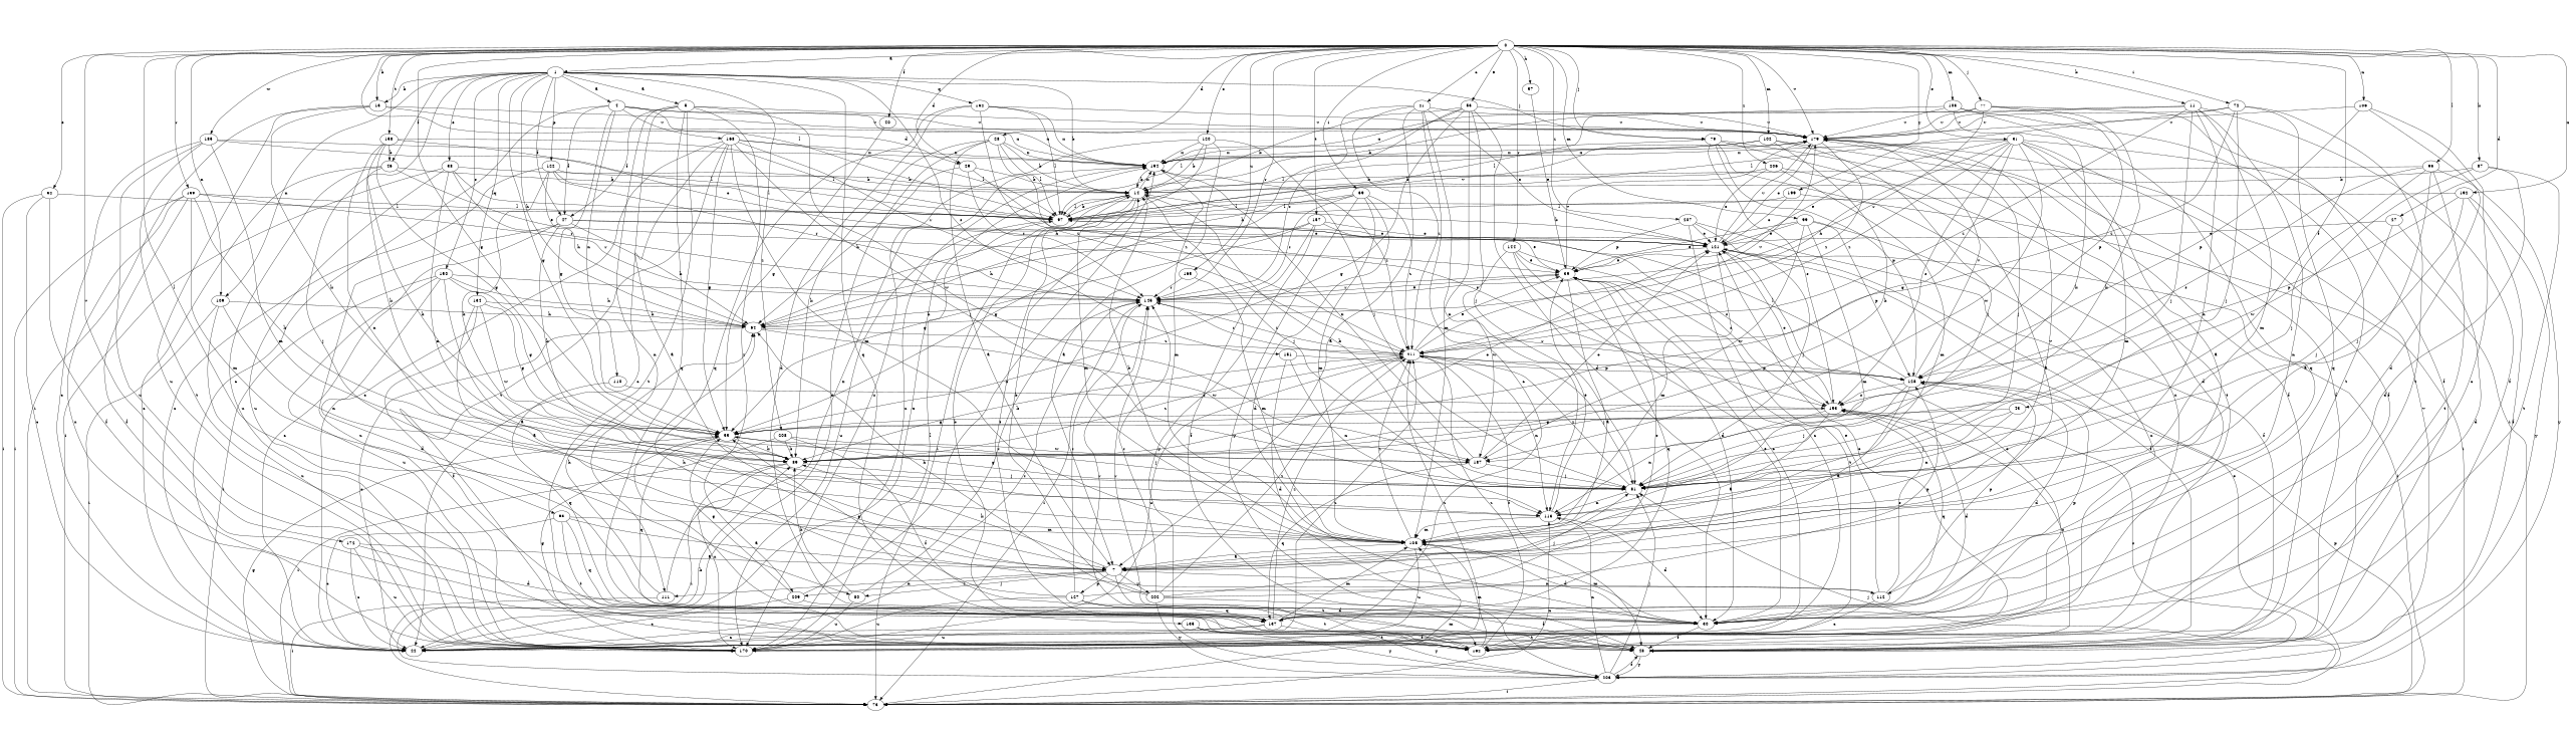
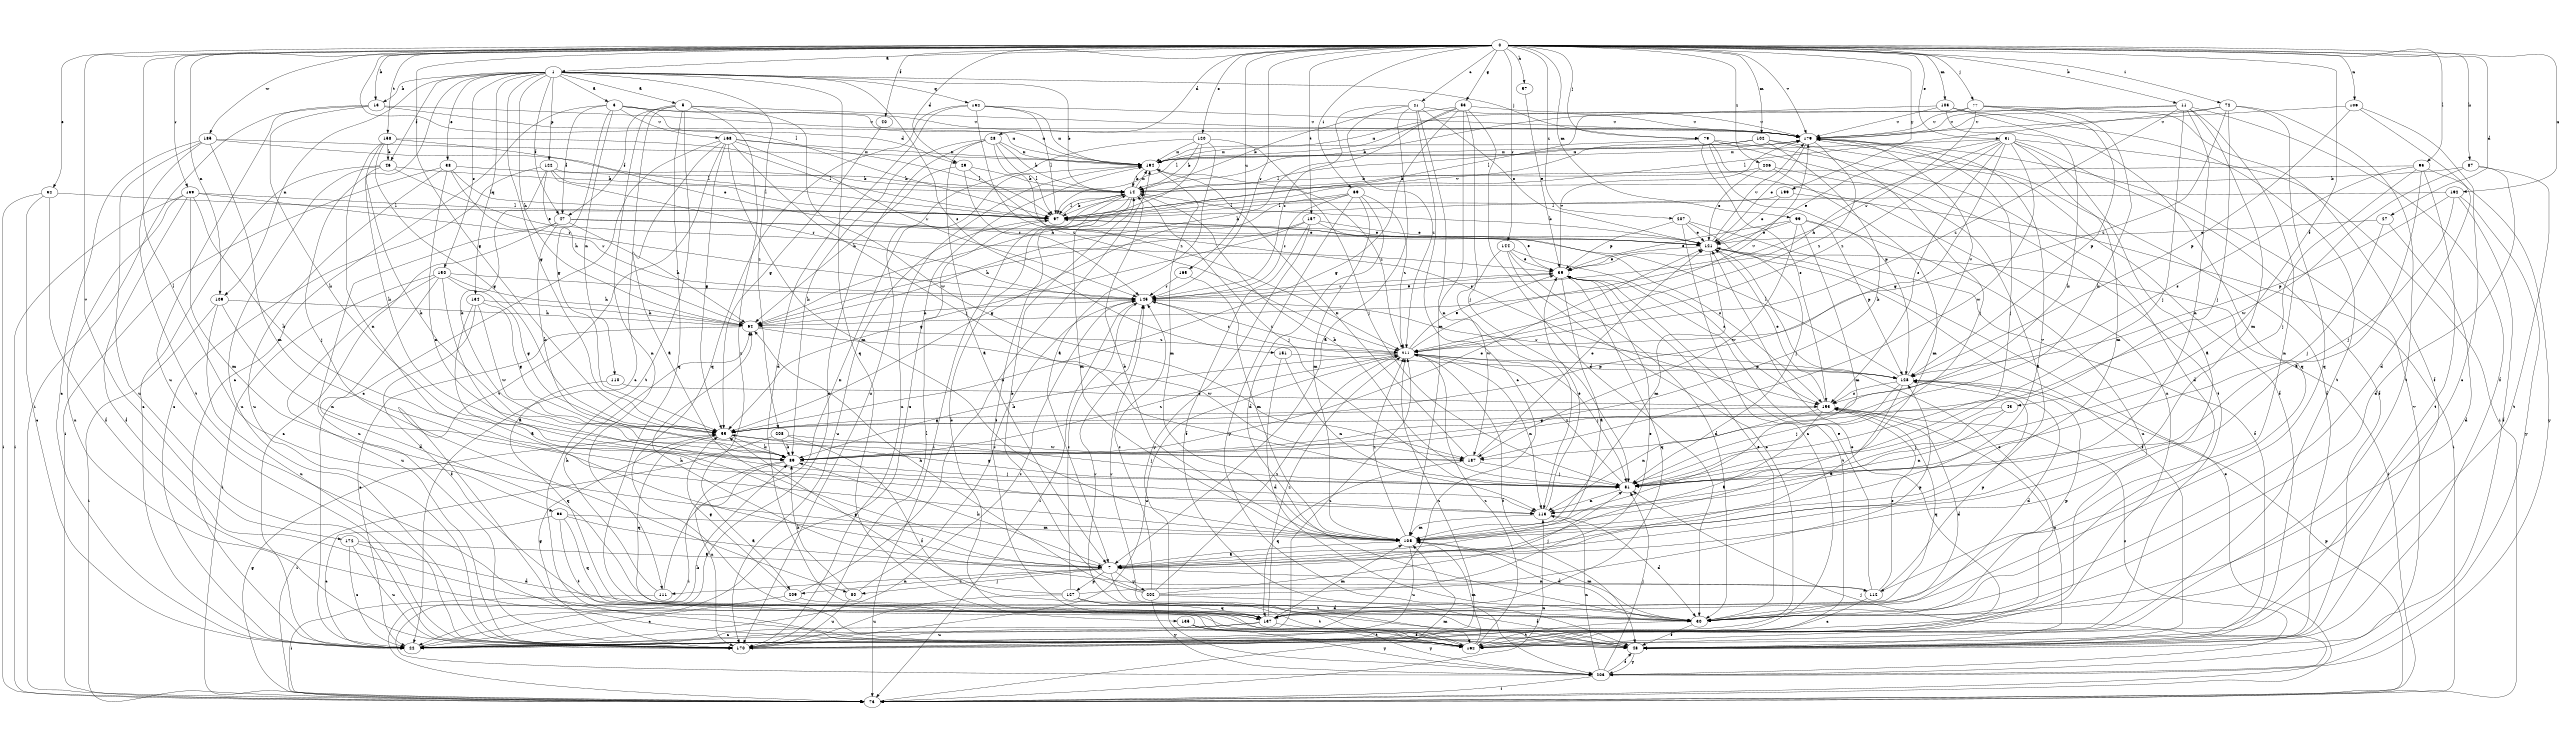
  strict digraph {
    0
    1
    11
    13
    21
    27
    28
    29
    31
    32
    40
    43
    53
    55
    57
    69
    72
    77
    79
    87
    93
    95
    97
    99
    102
    103
    106
    109
    120
    139
    144
    145
    157
    158
    165
    172
    179
    185
    192
    199
    206
    207
-   4
+   4 [label=3]
    5
    14
    38
    46
    47
    64
    80
    122
    132
    134
    135
    150
    151
    208
    194
    112
    48
    81
    105
    113
    211
    89
    73
    170
    22
    7
    121
    30
    153
    187
    39
    137
    203
    162
    128
    110
    168
    111
    209
    127
    202
    0 -> 1 [label=a]
    0 -> 11 [label=b]
    0 -> 13 [label=b]
    0 -> 21 [label=c]
    0 -> 27 [label=d]
    0 -> 28 [label=d]
    0 -> 29 [label=d]
    0 -> 31 [label=e]
    0 -> 32 [label=e]
    0 -> 40 [label=f]
    0 -> 43 [label=f]
-   0 -> 53 [label=e]
+   0 -> 53 [label=g]
    0 -> 55 [label=g]
    0 -> 57 [label=h]
    0 -> 69 [label=i]
    0 -> 72 [label=i]
    0 -> 77 [label=j]
    0 -> 79 [label=j]
    0 -> 87 [label=k]
    0 -> 93 [label=l]
    0 -> 95 [label=l]
    0 -> 97 [label=l]
    0 -> 99 [label=m]
    0 -> 102 [label=m]
    0 -> 103 [label=m]
    0 -> 106 [label=n]
    0 -> 109 [label=n]
    0 -> 120 [label=o]
    0 -> 139 [label=r]
    0 -> 144 [label=r]
    0 -> 145 [label=r]
    0 -> 157 [label=t]
    0 -> 158 [label=t]
    0 -> 165 [label=u]
    0 -> 172 [label=v]
    0 -> 179 [label=v]
    0 -> 185 [label=w]
    0 -> 192 [label=x]
    0 -> 199 [label=y]
    0 -> 206 [label=z]
    0 -> 207 [label=z]
    1 -> 13 [label=b]
    1 -> 55 [label=g]
    1 -> 79 [label=j]
    1 -> 109 [label=n]
    1 -> 4 [label=a]
    1 -> 5 [label=a]
    1 -> 14 [label=b]
    1 -> 38 [label=e]
    1 -> 46 [label=f]
    1 -> 47 [label=f]
    1 -> 64 [label=h]
    1 -> 80 [label=j]
    1 -> 122 [label=p]
    1 -> 132 [label=q]
    1 -> 134 [label=q]
    1 -> 135 [label=q]
    1 -> 150 [label=s]
    1 -> 151 [label=s]
    1 -> 208 [label=z]
    11 -> 179 [label=v]
    11 -> 194 [label=x]
    11 -> 112 [label=n]
    11 -> 48 [label=f]
    11 -> 81 [label=j]
    11 -> 105 [label=m]
    11 -> 113 [label=n]
    11 -> 211 [label=z]
    13 -> 179 [label=v]
    13 -> 194 [label=x]
    13 -> 89 [label=k]
    13 -> 73 [label=i]
    13 -> 170 [label=u]
    21 -> 145 [label=r]
    21 -> 179 [label=v]
    21 -> 113 [label=n]
    21 -> 211 [label=z]
    21 -> 22 [label=c]
    21 -> 7 [label=a]
    21 -> 121 [label=o]
    27 -> 81 [label=j]
    27 -> 121 [label=o]
    27 -> 30 [label=d]
    28 -> 97 [label=l]
    28 -> 14 [label=b]
    28 -> 194 [label=x]
    28 -> 211 [label=z]
    28 -> 89 [label=k]
    28 -> 22 [label=c]
    28 -> 7 [label=a]
    29 -> 145 [label=r]
    29 -> 14 [label=b]
    29 -> 64 [label=h]
    29 -> 153 [label=s]
    31 -> 55 [label=g]
    31 -> 64 [label=h]
    31 -> 194 [label=x]
    31 -> 48 [label=f]
    31 -> 105 [label=m]
    31 -> 211 [label=z]
    31 -> 73 [label=i]
    31 -> 7 [label=a]
    31 -> 153 [label=s]
    31 -> 187 [label=w]
    31 -> 39 [label=e]
    32 -> 97 [label=l]
    32 -> 48 [label=f]
    32 -> 73 [label=i]
    32 -> 22 [label=c]
    40 -> 55 [label=g]
    43 -> 55 [label=g]
    43 -> 81 [label=j]
    43 -> 113 [label=n]
    53 -> 55 [label=g]
    53 -> 97 [label=l]
    53 -> 179 [label=v]
    53 -> 14 [label=b]
    53 -> 64 [label=h]
    53 -> 81 [label=j]
    53 -> 105 [label=m]
    53 -> 30 [label=d]
    55 -> 89 [label=k]
    55 -> 187 [label=w]
    55 -> 137 [label=q]
    57 -> 39 [label=e]
    69 -> 55 [label=g]
    69 -> 97 [label=l]
    69 -> 145 [label=r]
    69 -> 105 [label=m]
    69 -> 211 [label=z]
    69 -> 30 [label=d]
    69 -> 203 [label=y]
    72 -> 97 [label=l]
    72 -> 179 [label=v]
    72 -> 81 [label=j]
    72 -> 211 [label=z]
    72 -> 137 [label=q]
    72 -> 162 [label=t]
    77 -> 97 [label=l]
    77 -> 145 [label=r]
    77 -> 179 [label=v]
    77 -> 48 [label=f]
    77 -> 89 [label=k]
    77 -> 128 [label=p]
    79 -> 194 [label=x]
    79 -> 170 [label=u]
    79 -> 30 [label=d]
    79 -> 153 [label=s]
    79 -> 162 [label=t]
    79 -> 128 [label=p]
    87 -> 14 [label=b]
    87 -> 30 [label=d]
    87 -> 187 [label=w]
    87 -> 162 [label=t]
    93 -> 105 [label=m]
    93 -> 22 [label=c]
    93 -> 7 [label=a]
    93 -> 137 [label=q]
    93 -> 162 [label=t]
    95 -> 14 [label=b]
    95 -> 81 [label=j]
    95 -> 7 [label=a]
    95 -> 153 [label=s]
    95 -> 203 [label=y]
    95 -> 162 [label=t]
    97 -> 179 [label=v]
    97 -> 14 [label=b]
    97 -> 170 [label=u]
    97 -> 121 [label=o]
    99 -> 105 [label=m]
    99 -> 170 [label=u]
    99 -> 121 [label=o]
    99 -> 187 [label=w]
    99 -> 39 [label=e]
    99 -> 128 [label=p]
    102 -> 97 [label=l]
    102 -> 194 [label=x]
    102 -> 48 [label=f]
    102 -> 81 [label=j]
    102 -> 89 [label=k]
    103 -> 179 [label=v]
    103 -> 14 [label=b]
    103 -> 89 [label=k]
    103 -> 137 [label=q]
    103 -> 162 [label=t]
    106 -> 179 [label=v]
    106 -> 22 [label=c]
    106 -> 30 [label=d]
    106 -> 128 [label=p]
    109 -> 64 [label=h]
    109 -> 113 [label=n]
    109 -> 73 [label=i]
    109 -> 170 [label=u]
    120 -> 14 [label=b]
    120 -> 64 [label=h]
    120 -> 194 [label=x]
    120 -> 81 [label=j]
    120 -> 170 [label=u]
    120 -> 7 [label=a]
    139 -> 97 [label=l]
    139 -> 145 [label=r]
    139 -> 48 [label=f]
    139 -> 105 [label=m]
    139 -> 89 [label=k]
    139 -> 73 [label=i]
    139 -> 170 [label=u]
    144 -> 22 [label=c]
    144 -> 30 [label=d]
    144 -> 153 [label=s]
    144 -> 187 [label=w]
    144 -> 39 [label=e]
    145 -> 64 [label=h]
    145 -> 211 [label=z]
    145 -> 73 [label=i]
    145 -> 39 [label=e]
    157 -> 55 [label=g]
    157 -> 64 [label=h]
    157 -> 48 [label=f]
    157 -> 121 [label=o]
    157 -> 153 [label=s]
    157 -> 203 [label=y]
    158 -> 55 [label=g]
    158 -> 97 [label=l]
    158 -> 46 [label=b]
    158 -> 113 [label=n]
    158 -> 89 [label=k]
    158 -> 121 [label=o]
    165 -> 145 [label=r]
    165 -> 105 [label=m]
    172 -> 170 [label=u]
    172 -> 22 [label=c]
    172 -> 7 [label=a]
    172 -> 30 [label=d]
    179 -> 194 [label=x]
    179 -> 48 [label=f]
    179 -> 81 [label=j]
    179 -> 211 [label=z]
    179 -> 121 [label=o]
    185 -> 97 [label=l]
    185 -> 194 [label=x]
    185 -> 105 [label=m]
    185 -> 170 [label=u]
    185 -> 22 [label=c]
    185 -> 162 [label=t]
    192 -> 97 [label=l]
    192 -> 48 [label=f]
    192 -> 81 [label=j]
    192 -> 203 [label=y]
    192 -> 128 [label=p]
    199 -> 97 [label=l]
    199 -> 73 [label=i]
    199 -> 121 [label=o]
    206 -> 14 [label=b]
    206 -> 105 [label=m]
    206 -> 7 [label=a]
    206 -> 121 [label=o]
    207 -> 48 [label=f]
    207 -> 81 [label=j]
    207 -> 22 [label=c]
    207 -> 121 [label=o]
    207 -> 39 [label=p]
    4 -> 29 [label=d]
    4 -> 55 [label=g]
    4 -> 179 [label=v]
    4 -> 47 [label=f]
    4 -> 194 [label=x]
    4 -> 22 [label=c]
    4 -> 110 [label=n]
    4 -> 168 [label=v]
    5 -> 179 [label=v]
    5 -> 47 [label=f]
    5 -> 22 [label=c]
    5 -> 187 [label=w]
    5 -> 137 [label=q]
    5 -> 162 [label=t]
    5 -> 111 [label=n]
    5 -> 209 [label=z]
    14 -> 97 [label=l]
    14 -> 194 [label=x]
    14 -> 81 [label=j]
    14 -> 105 [label=m]
    14 -> 73 [label=i]
    14 -> 162 [label=t]
    38 -> 97 [label=l]
    38 -> 145 [label=r]
    38 -> 14 [label=b]
    38 -> 113 [label=n]
    38 -> 73 [label=i]
    38 -> 170 [label=u]
    46 -> 14 [label=b]
    46 -> 89 [label=k]
    46 -> 170 [label=u]
    46 -> 22 [label=c]
    46 -> 39 [label=e]
    47 -> 64 [label=h]
    47 -> 89 [label=k]
    47 -> 170 [label=u]
    47 -> 22 [label=c]
    47 -> 121 [label=o]
    47 -> 39 [label=e]
    64 -> 211 [label=z]
    64 -> 22 [label=c]
    64 -> 187 [label=w]
    80 -> 145 [label=r]
    80 -> 89 [label=k]
    80 -> 170 [label=u]
    122 -> 97 [label=l]
    122 -> 145 [label=r]
    122 -> 14 [label=b]
    122 -> 64 [label=h]
    122 -> 89 [label=k]
    122 -> 22 [label=c]
    132 -> 97 [label=l]
    132 -> 179 [label=v]
    132 -> 194 [label=x]
    132 -> 211 [label=z]
    132 -> 30 [label=d]
    132 -> 137 [label=q]
    134 -> 55 [label=g]
    134 -> 64 [label=h]
    134 -> 48 [label=f]
    134 -> 7 [label=a]
    134 -> 187 [label=w]
    135 -> 48 [label=f]
    135 -> 203 [label=y]
    135 -> 162 [label=t]
    150 -> 55 [label=g]
    150 -> 145 [label=r]
    150 -> 64 [label=h]
    150 -> 73 [label=i]
    150 -> 170 [label=u]
    150 -> 7 [label=a]
    150 -> 30 [label=d]
    151 -> 113 [label=n]
    151 -> 30 [label=d]
    151 -> 128 [label=p]
    208 -> 48 [label=f]
    208 -> 81 [label=j]
    208 -> 89 [label=k]
    208 -> 73 [label=i]
    194 -> 14 [label=b]
    194 -> 105 [label=m]
    194 -> 211 [label=z]
    194 -> 170 [label=u]
    112 -> 64 [label=h]
    112 -> 22 [label=c]
    112 -> 153 [label=s]
    112 -> 39 [label=e]
    112 -> 128 [label=p]
    48 -> 145 [label=r]
    48 -> 153 [label=s]
    48 -> 203 [label=y]
    81 -> 55 [label=g]
    81 -> 14 [label=b]
    81 -> 113 [label=n]
    81 -> 211 [label=z]
    105 -> 179 [label=v]
    105 -> 14 [label=b]
    105 -> 211 [label=z]
    105 -> 170 [label=u]
    105 -> 7 [label=a]
    105 -> 30 [label=d]
    113 -> 105 [label=m]
    113 -> 30 [label=d]
    113 -> 39 [label=e]
    211 -> 145 [label=r]
    211 -> 179 [label=v]
    211 -> 48 [label=f]
    211 -> 81 [label=j]
    211 -> 113 [label=n]
    211 -> 89 [label=k]
    211 -> 170 [label=u]
    211 -> 39 [label=e]
    211 -> 128 [label=p]
    89 -> 81 [label=j]
    89 -> 211 [label=z]
    89 -> 73 [label=i]
    89 -> 170 [label=u]
    89 -> 121 [label=o]
    73 -> 55 [label=g]
    73 -> 81 [label=j]
    73 -> 105 [label=m]
    73 -> 113 [label=n]
    73 -> 121 [label=o]
    73 -> 128 [label=p]
    170 -> 55 [label=g]
    170 -> 97 [label=l]
    170 -> 211 [label=z]
    22 -> 145 [label=r]
    22 -> 194 [label=x]
    22 -> 211 [label=z]
    22 -> 121 [label=o]
    7 -> 80 [label=j]
    7 -> 112 [label=n]
    7 -> 89 [label=k]
    7 -> 162 [label=t]
    7 -> 111 [label=n]
    7 -> 209 [label=z]
    7 -> 127 [label=p]
    7 -> 202 [label=y]
    121 -> 179 [label=v]
    121 -> 14 [label=b]
    121 -> 48 [label=f]
    121 -> 105 [label=m]
    121 -> 73 [label=i]
    121 -> 39 [label=e]
    30 -> 48 [label=f]
    30 -> 105 [label=m]
    30 -> 39 [label=e]
    30 -> 162 [label=t]
    30 -> 128 [label=p]
    153 -> 55 [label=g]
    153 -> 113 [label=n]
    153 -> 7 [label=a]
    153 -> 121 [label=o]
    153 -> 30 [label=d]
    153 -> 137 [label=q]
    187 -> 194 [label=x]
    187 -> 81 [label=j]
    187 -> 121 [label=o]
    187 -> 137 [label=q]
    39 -> 145 [label=r]
    39 -> 179 [label=v]
    39 -> 7 [label=a]
    39 -> 137 [label=q]
    39 -> 162 [label=t]
    137 -> 105 [label=m]
    137 -> 211 [label=z]
    137 -> 170 [label=u]
    137 -> 22 [label=c]
    137 -> 203 [label=y]
    203 -> 179 [label=v]
    203 -> 48 [label=f]
    203 -> 81 [label=j]
    203 -> 113 [label=n]
    203 -> 89 [label=k]
    203 -> 73 [label=i]
    203 -> 153 [label=s]
    162 -> 145 [label=r]
    162 -> 14 [label=b]
    162 -> 105 [label=m]
    162 -> 211 [label=z]
    162 -> 121 [label=o]
    128 -> 97 [label=l]
    128 -> 145 [label=r]
    128 -> 179 [label=v]
    128 -> 81 [label=j]
    128 -> 7 [label=a]
    128 -> 30 [label=d]
    128 -> 153 [label=s]
    110 -> 153 [label=s]
    110 -> 137 [label=q]
    168 -> 55 [label=g]
    168 -> 97 [label=l]
    168 -> 145 [label=r]
    168 -> 194 [label=x]
    168 -> 81 [label=j]
    168 -> 105 [label=m]
    168 -> 22 [label=c]
    168 -> 7 [label=a]
    168 -> 162 [label=t]
    111 -> 64 [label=h]
    111 -> 194 [label=x]
    111 -> 73 [label=i]
    209 -> 55 [label=g]
    209 -> 194 [label=x]
    209 -> 22 [label=c]
    209 -> 30 [label=d]
    127 -> 55 [label=g]
    127 -> 145 [label=r]
    127 -> 170 [label=u]
    127 -> 137 [label=q]
    127 -> 162 [label=t]
    127 -> 128 [label=p]
    202 -> 145 [label=r]
    202 -> 14 [label=b]
    202 -> 64 [label=h]
    202 -> 48 [label=f]
    202 -> 81 [label=j]
    202 -> 211 [label=z]
    202 -> 39 [label=e]
    202 -> 203 [label=y]
  }
